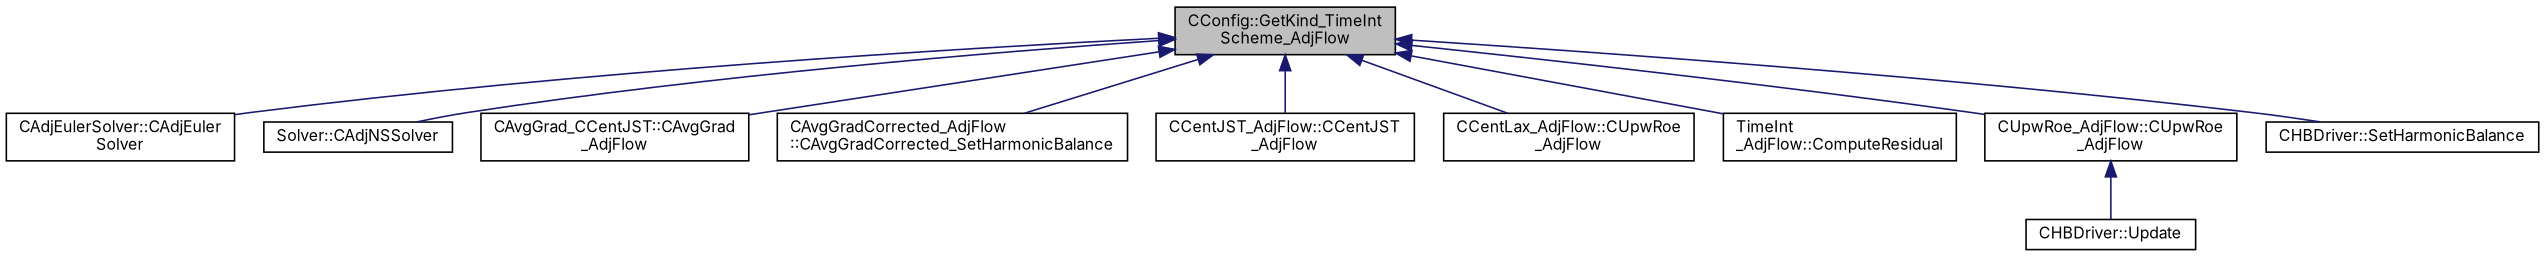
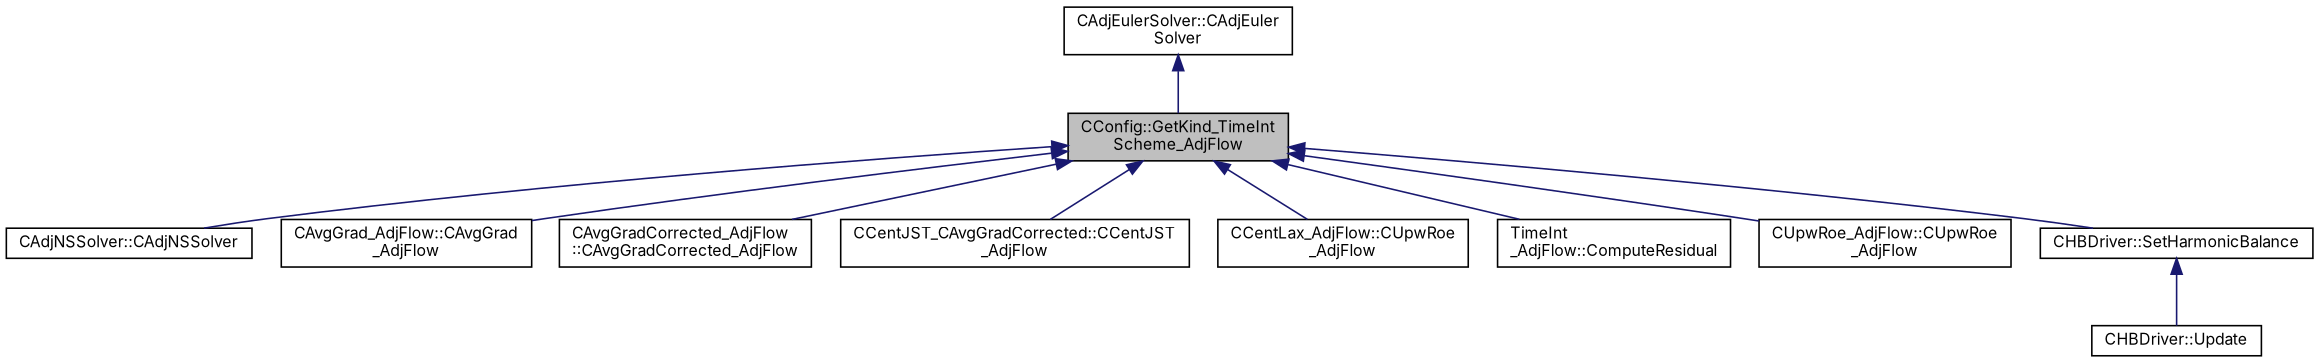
  digraph {
    fontname=Inter
    rankdir=TB
    node [color=black fillcolor=white fontname=Inter fontsize=10 shape=record style=filled]
    edge [color=midnightblue dir=back fontname=Inter fontsize=10 labelfontname=Helvetica labelfontsize=10 style=solid]
    n1 [fillcolor=grey75 fontcolor=black height=0.2 label="CConfig::GetKind_TimeInt\lScheme_AdjFlow" width=0.4]
    n2 [height=0.2 label="CAdjEulerSolver::CAdjEuler\lSolver" width=0.4]
-   n3 [height=0.2 label="Solver::CAdjNSSolver" width=0.4]
-   n4 [height=0.2 label="CAvgGrad_CCentJST::CAvgGrad\l_AdjFlow" width=0.4]
-   n5 [height=0.2 label="CAvgGradCorrected_AdjFlow\l::CAvgGradCorrected_SetHarmonicBalance" width=0.4]
-   n6 [height=0.2 label="CCentJST_AdjFlow::CCentJST\l_AdjFlow" width=0.4]
+   n3 [height=0.2 label="CAdjNSSolver::CAdjNSSolver" width=0.4]
+   n4 [height=0.2 label="CAvgGrad_AdjFlow::CAvgGrad\l_AdjFlow" width=0.4]
+   n5 [height=0.2 label="CAvgGradCorrected_AdjFlow\l::CAvgGradCorrected_AdjFlow" width=0.4]
+   n6 [height=0.2 label="CCentJST_CAvgGradCorrected::CCentJST\l_AdjFlow" width=0.4]
    n7 [height=0.2 label="CCentLax_AdjFlow::CUpwRoe\l_AdjFlow" width=0.4]
    n8 [height=0.2 label="TimeInt\l_AdjFlow::ComputeResidual" width=0.4]
    n9 [height=0.2 label="CUpwRoe_AdjFlow::CUpwRoe\l_AdjFlow" width=0.4]
    n10 [height=0.2 label="CHBDriver::SetHarmonicBalance" width=0.4]
    n11 [height=0.2 label="CHBDriver::Update" width=0.4]
-   n1 -> n2
+   n2 -> n1
    n1 -> n3
    n1 -> n4
    n1 -> n5
    n1 -> n6
    n1 -> n7
    n1 -> n8
    n1 -> n9
    n1 -> n10
-   n9 -> n11
+   n10 -> n11
  }
